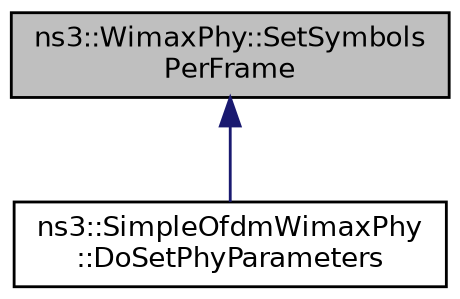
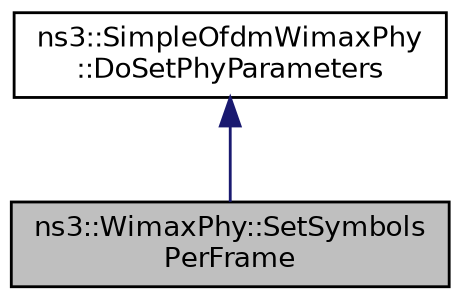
  digraph {
    rankdir=TB
    node [color=black fontname=Helvetica fontsize=10 shape=record style=filled]
    n1 [fillcolor=grey75 fontcolor=black height=0.2 label="ns3::WimaxPhy::SetSymbols\lPerFrame" width=0.4]
    n2 [fillcolor=white height=0.2 label="ns3::SimpleOfdmWimaxPhy\l::DoSetPhyParameters" width=0.4]
-   n1 -> n2 [color=midnightblue dir=back fontname=Helvetica fontsize=10 labelfontname=Helvetica labelfontsize=10 style=solid]
+   n2 -> n1 [color=midnightblue dir=back fontname=Helvetica fontsize=10 labelfontname=Helvetica labelfontsize=10 style=solid]
  }
